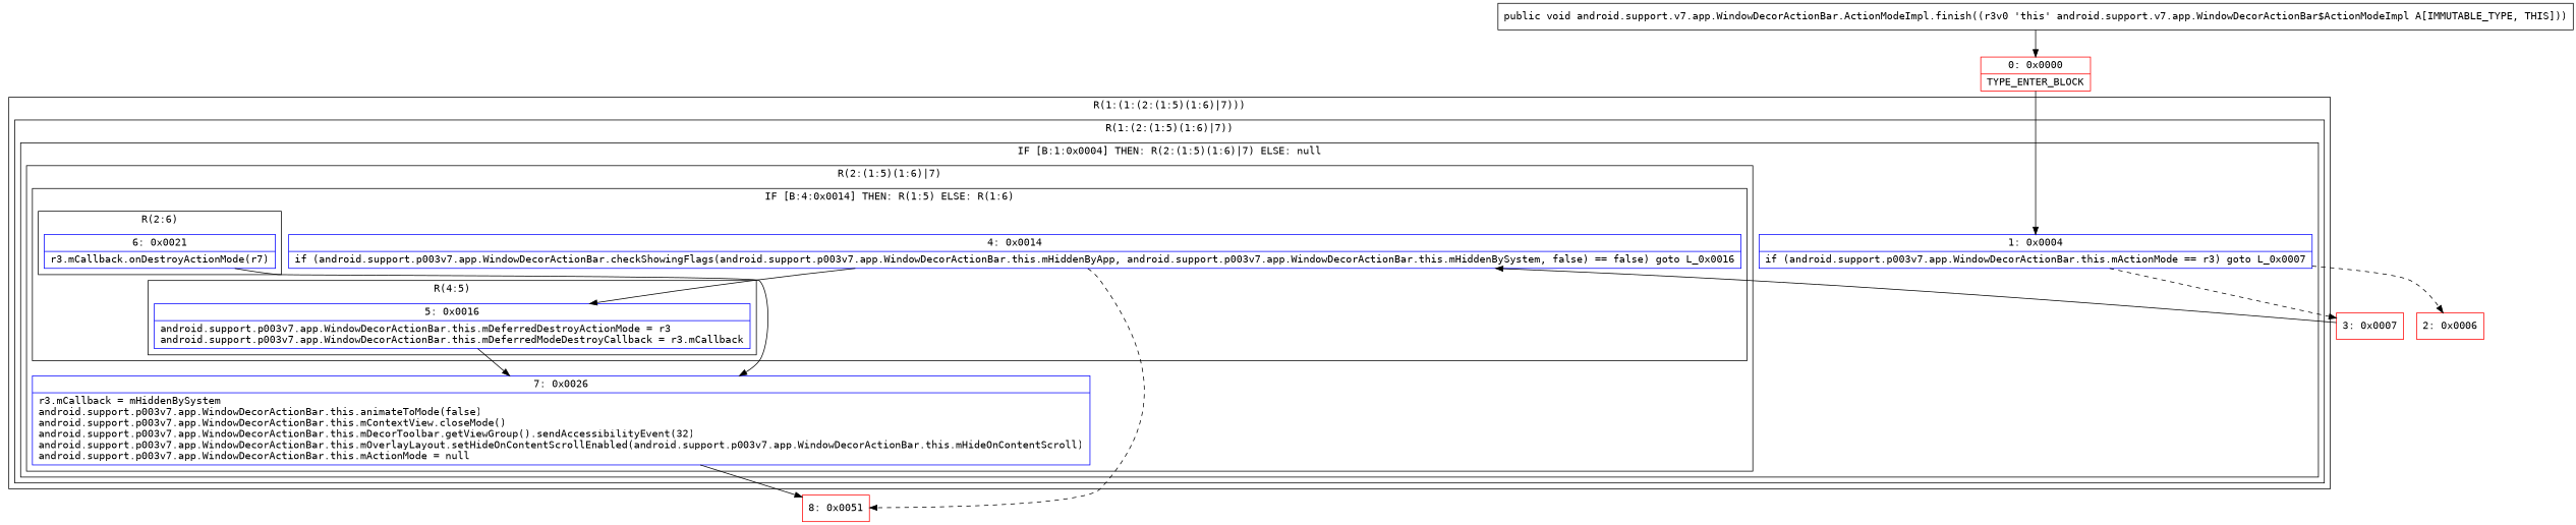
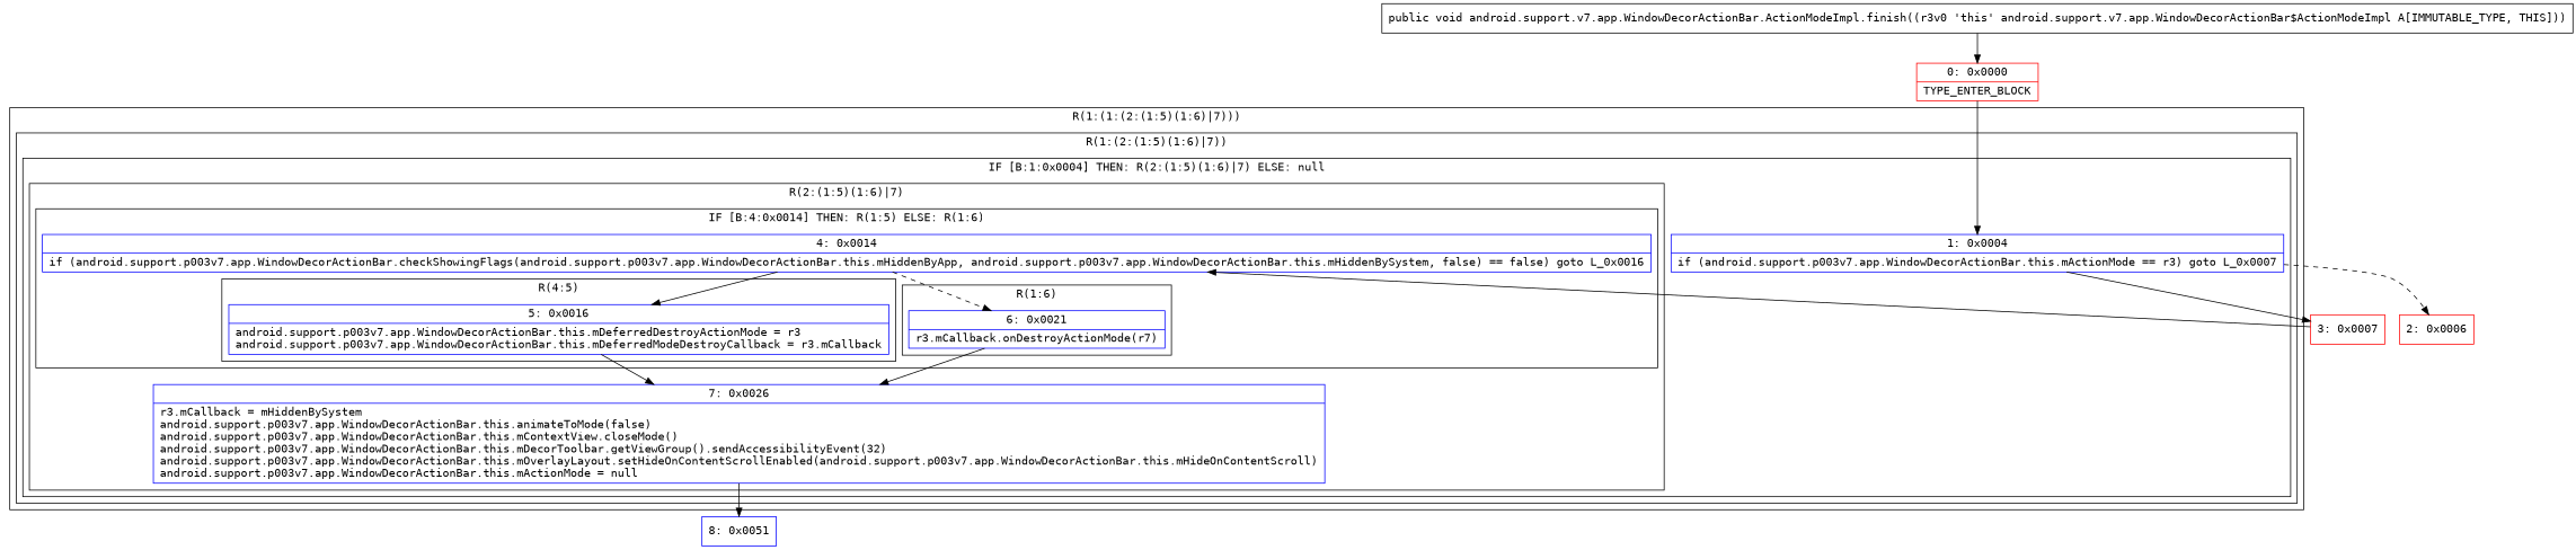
  digraph {
    fontname="DejaVu Sans Mono"
    node [color=blue fontname="DejaVu Sans Mono" shape=record]
    edge [fontname="DejaVu Sans Mono"]
    n1 [label="{5\:\ 0x0016|android.support.p003v7.app.WindowDecorActionBar.this.mDeferredDestroyActionMode = r3\landroid.support.p003v7.app.WindowDecorActionBar.this.mDeferredModeDestroyCallback = r3.mCallback\l}"]
    n2 [label="{6\:\ 0x0021|r3.mCallback.onDestroyActionMode(r7)\l}"]
    n3 [label="{4\:\ 0x0014|if (android.support.p003v7.app.WindowDecorActionBar.checkShowingFlags(android.support.p003v7.app.WindowDecorActionBar.this.mHiddenByApp, android.support.p003v7.app.WindowDecorActionBar.this.mHiddenBySystem, false) == false) goto L_0x0016\l}"]
    n4 [label="{7\:\ 0x0026|r3.mCallback = mHiddenBySystem\landroid.support.p003v7.app.WindowDecorActionBar.this.animateToMode(false)\landroid.support.p003v7.app.WindowDecorActionBar.this.mContextView.closeMode()\landroid.support.p003v7.app.WindowDecorActionBar.this.mDecorToolbar.getViewGroup().sendAccessibilityEvent(32)\landroid.support.p003v7.app.WindowDecorActionBar.this.mOverlayLayout.setHideOnContentScrollEnabled(android.support.p003v7.app.WindowDecorActionBar.this.mHideOnContentScroll)\landroid.support.p003v7.app.WindowDecorActionBar.this.mActionMode = null\l}"]
    n5 [label="{1\:\ 0x0004|if (android.support.p003v7.app.WindowDecorActionBar.this.mActionMode == r3) goto L_0x0007\l}"]
-   n6 [color=red label="{8\:\ 0x0051}"]
+   n6 [label="{8\:\ 0x0051}"]
    n7 [color=red label="{2\:\ 0x0006}"]
    n8 [color=red label="{3\:\ 0x0007}"]
    n9 [color=red label="{0\:\ 0x0000|TYPE_ENTER_BLOCK\l}"]
    n10 [label="{public void android.support.v7.app.WindowDecorActionBar.ActionModeImpl.finish((r3v0 'this' android.support.v7.app.WindowDecorActionBar$ActionModeImpl A[IMMUTABLE_TYPE, THIS])) }" color=""]
    subgraph cluster_1 {
      label="R(1:(1:(2:(1:5)(1:6)|7)))"
      subgraph cluster_2 {
        label="R(1:(2:(1:5)(1:6)|7))"
        subgraph cluster_3 {
          label="IF [B:1:0x0004] THEN: R(2:(1:5)(1:6)|7) ELSE: null"
          n5
          subgraph cluster_4 {
            label="R(2:(1:5)(1:6)|7)"
            n4
            subgraph cluster_5 {
              label="IF [B:4:0x0014] THEN: R(1:5) ELSE: R(1:6)"
              n3
              subgraph cluster_6 {
                label="R(4:5)"
                n1
              }
              subgraph cluster_7 {
-               label="R(2:6)"
+               label="R(1:6)"
                n2
              }
            }
          }
        }
      }
    }
    n1 -> n4
    n2 -> n4
    n3 -> n1
-   n3 -> n6 [style=dashed]
+   n3 -> n2 [style=dashed]
    n4 -> n6
    n5 -> n7 [style=dashed]
-   n5 -> n8 [style=dashed]
+   n5 -> n8
    n8 -> n3
    n9 -> n5
    n10 -> n9
  }
